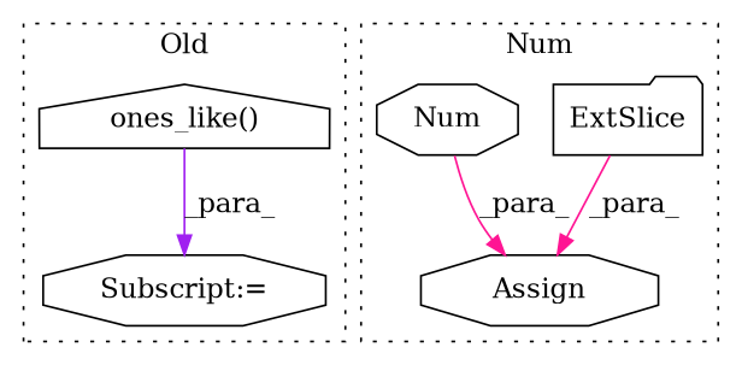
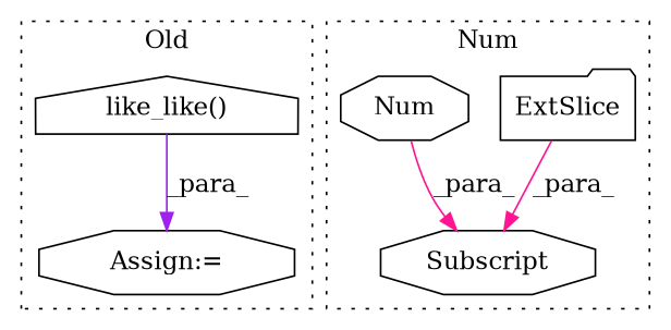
  digraph {
    node [shape=octagon]
    edge [color=deeppink]
-   n1 [a=75 l="16,19" label="ones_like()" s="5110,5140" shape=house]
-   n2 [a=68 l=3 label="Subscript:=" s=5436]
+   n1 [a=75 l="16,19" label="like_like()" s="5110,5140" shape=house]
+   n2 [a=68 l=3 label="Assign:=" s=5436]
    n3 [a=85 l=13 label=ExtSlice s=5533 shape=folder]
-   n4 [a=63 l="19,0" label=Assign s="5533,0"]
+   n4 [a=63 l="19,0" label=Subscript s="5533,0"]
    n5 [a=76 l=1 label=Num s=5550]
    subgraph cluster_1 {
      label=Old
      style=dotted
      n1
      n2
    }
    subgraph cluster_2 {
      label=Num
      style=dotted
      n3
      n4
      n5
    }
    n1 -> n2 [color=purple label=_para_]
    n3 -> n4 [label=_para_]
    n5 -> n4 [label=_para_]
  }
